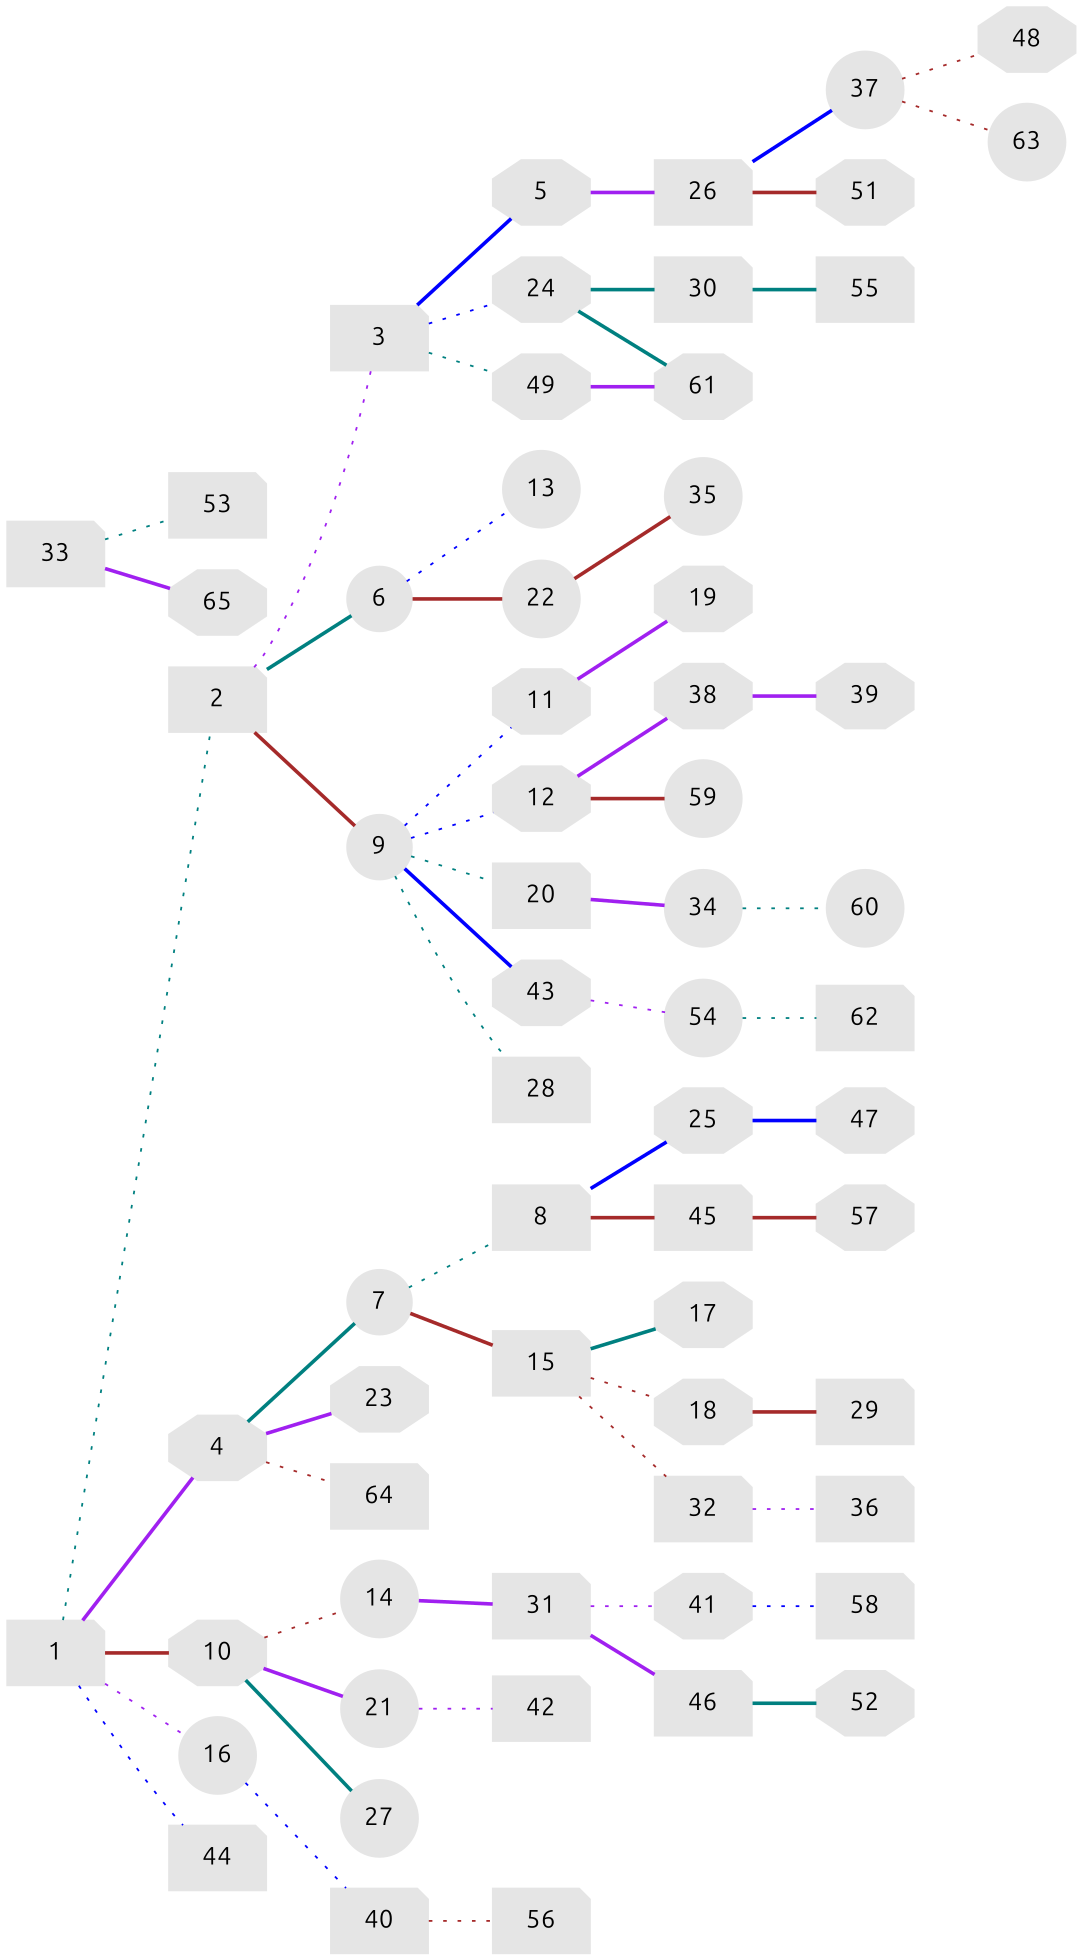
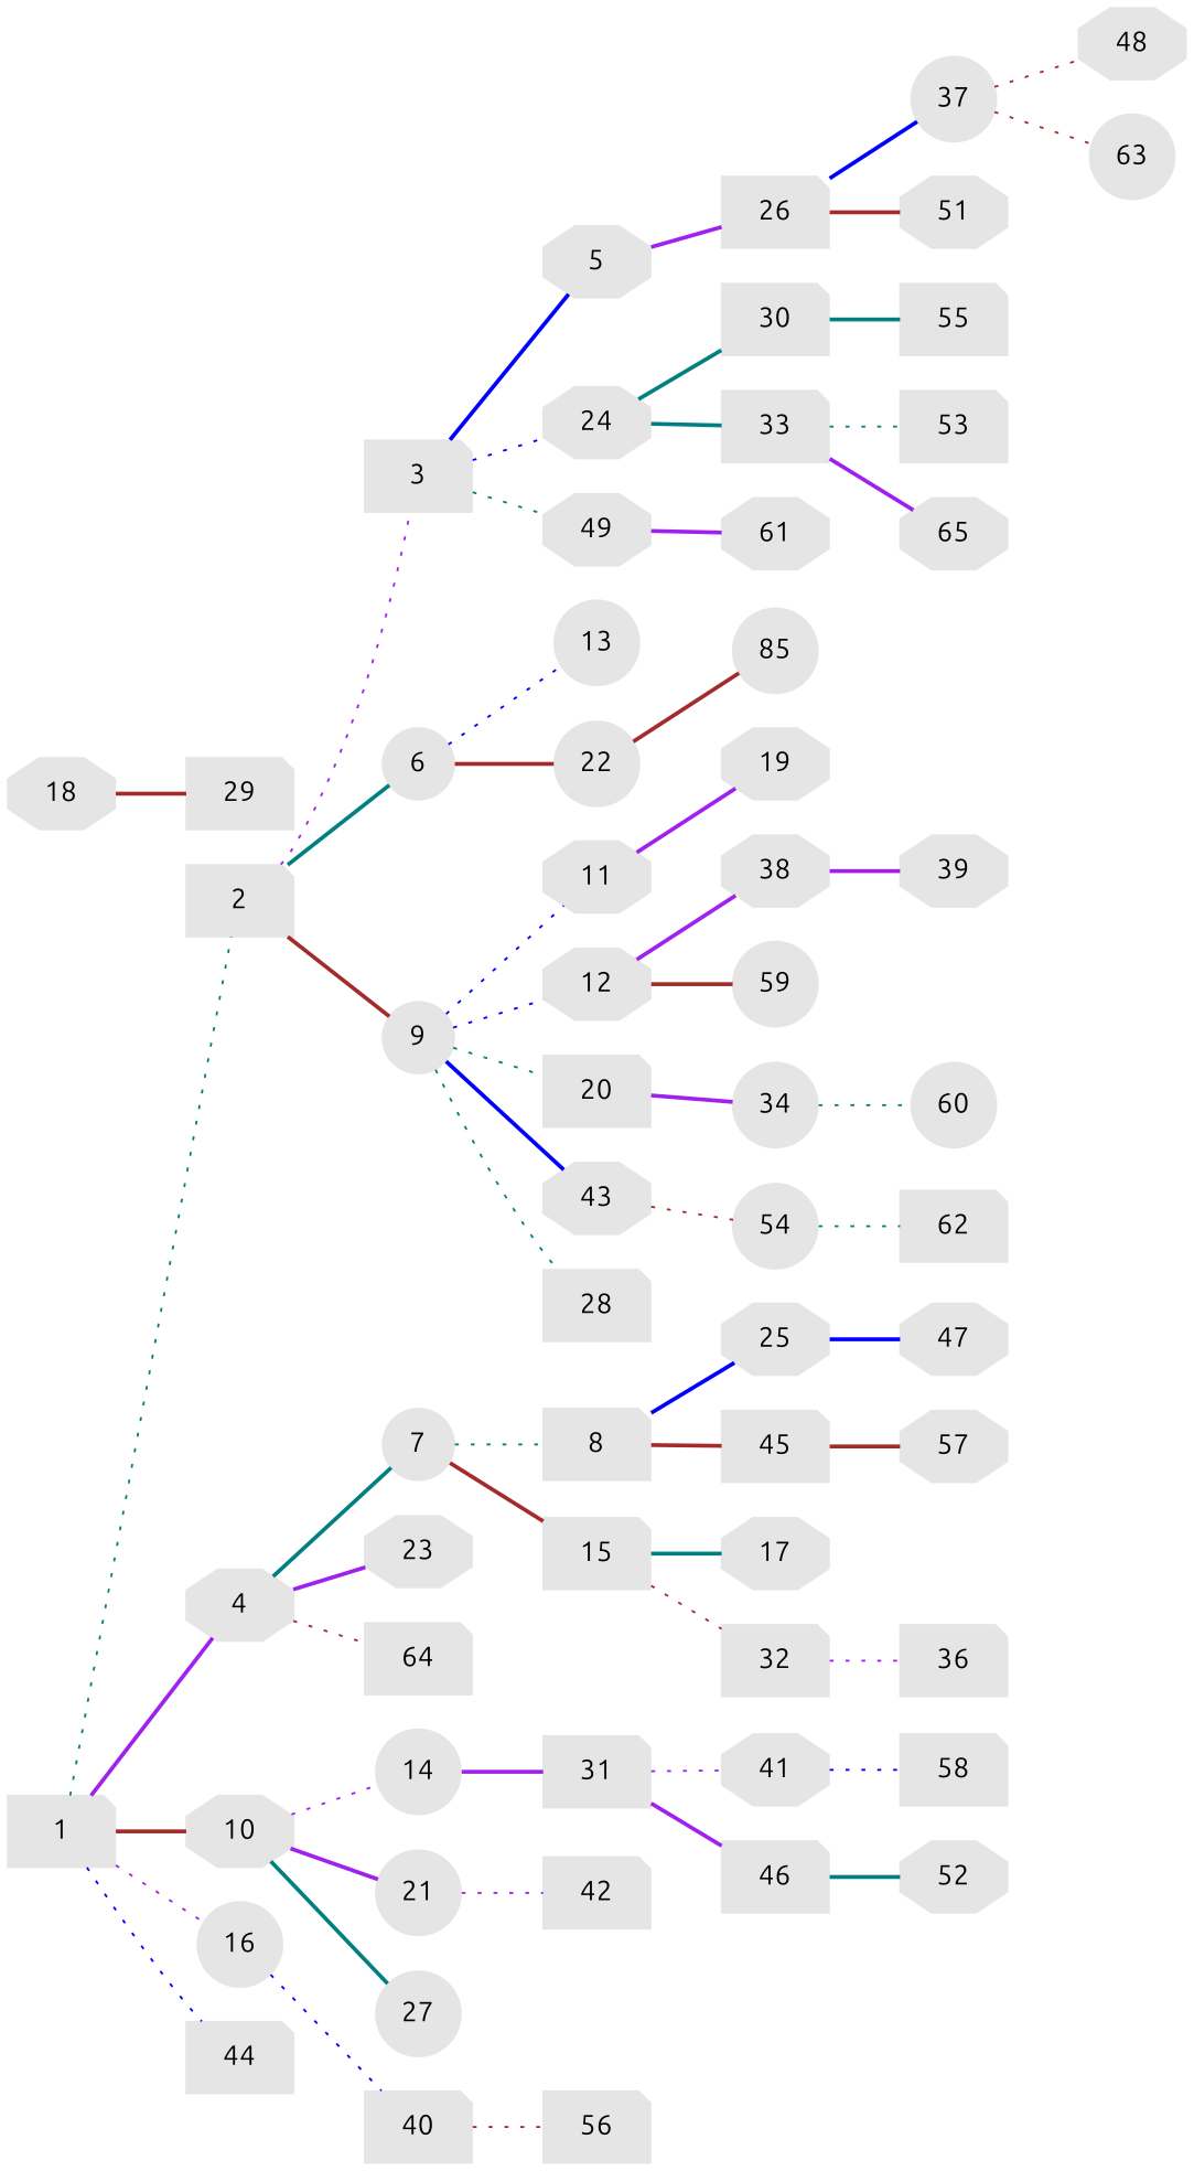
  graph {
    fontname=Ubuntu
    rankdir=LR
    node [color=gray90 fontname=Ubuntu shape=note style=filled]
    edge [color=purple fontname=Ubuntu style=bold]
    1
    2
    4 [shape=octagon]
    10 [shape=octagon]
    16 [shape=circle]
    44
    3
    6 [shape=circle]
    9 [shape=circle]
    7 [shape=circle]
    23 [shape=octagon]
    64
    14 [shape=circle]
    21 [shape=circle]
    27 [shape=circle]
    40
    5 [shape=octagon]
    24 [shape=octagon]
    49 [shape=octagon]
    13 [shape=circle]
    22 [shape=circle]
    11 [shape=octagon]
    12 [shape=octagon]
    20
    43 [shape=octagon]
    28
    26
    30
    33
    61 [shape=octagon]
    8
    15
    37 [shape=circle]
    51 [shape=octagon]
-   35 [shape=circle]
+   35 [shape=circle label=85]
    25 [shape=octagon]
    45
    17 [shape=octagon]
    18 [shape=octagon]
    32
    47 [shape=octagon]
    57 [shape=octagon]
    19 [shape=octagon]
    38 [shape=octagon]
    59 [shape=circle]
    34 [shape=circle]
    54 [shape=circle]
    31
    42
    39 [shape=octagon]
    41 [shape=octagon]
    46
    29
    36
    56
    60 [shape=circle]
    55
    53
    65 [shape=octagon]
    48 [shape=octagon]
    63 [shape=circle]
    58
    52 [shape=octagon]
    62
    1 -- 2 [color=teal style=dotted]
    1 -- 4
    1 -- 10 [color=brown]
    1 -- 16 [style=dotted]
    1 -- 44 [color=blue style=dotted]
    2 -- 3 [style=dotted]
    2 -- 6 [color=teal]
    2 -- 9 [color=brown]
    4 -- 7 [color=teal]
    4 -- 23
    4 -- 64 [color=brown style=dotted]
-   10 -- 14 [color=brown style=dotted]
+   10 -- 14 [style=dotted]
    10 -- 21
    10 -- 27 [color=teal]
    16 -- 40 [color=blue style=dotted]
    3 -- 5 [color=blue]
    3 -- 24 [color=blue style=dotted]
    3 -- 49 [color=teal style=dotted]
    6 -- 13 [color=blue style=dotted]
    6 -- 22 [color=brown]
    9 -- 11 [color=blue style=dotted]
    9 -- 12 [color=blue style=dotted]
    9 -- 20 [color=teal style=dotted]
    9 -- 43 [color=blue]
    9 -- 28 [color=teal style=dotted]
    7 -- 8 [color=teal style=dotted]
    7 -- 15 [color=brown]
    14 -- 31
    21 -- 42 [style=dotted]
    40 -- 56 [color=brown style=dotted]
    5 -- 26
    24 -- 30 [color=teal]
-   24 -- 61 [color=teal]
+   24 -- 33 [color=teal]
    49 -- 61
    22 -- 35 [color=brown]
    11 -- 19
    12 -- 38
    12 -- 59 [color=brown]
    20 -- 34
-   43 -- 54 [style=dotted]
+   43 -- 54 [color=brown style=dotted]
    26 -- 37 [color=blue]
    26 -- 51 [color=brown]
    30 -- 55 [color=teal]
    33 -- 53 [color=teal style=dotted]
    33 -- 65
    8 -- 25 [color=blue]
    8 -- 45 [color=brown]
    15 -- 17 [color=teal]
-   15 -- 18 [color=brown style=dotted]
    15 -- 32 [color=brown style=dotted]
    37 -- 48 [color=brown style=dotted]
    37 -- 63 [color=brown style=dotted]
    25 -- 47 [color=blue]
    45 -- 57 [color=brown]
    18 -- 29 [color=brown]
    32 -- 36 [style=dotted]
    38 -- 39
    34 -- 60 [color=teal style=dotted]
    54 -- 62 [color=teal style=dotted]
    31 -- 41 [style=dotted]
    31 -- 46
    41 -- 58 [color=blue style=dotted]
    46 -- 52 [color=teal]
  }
